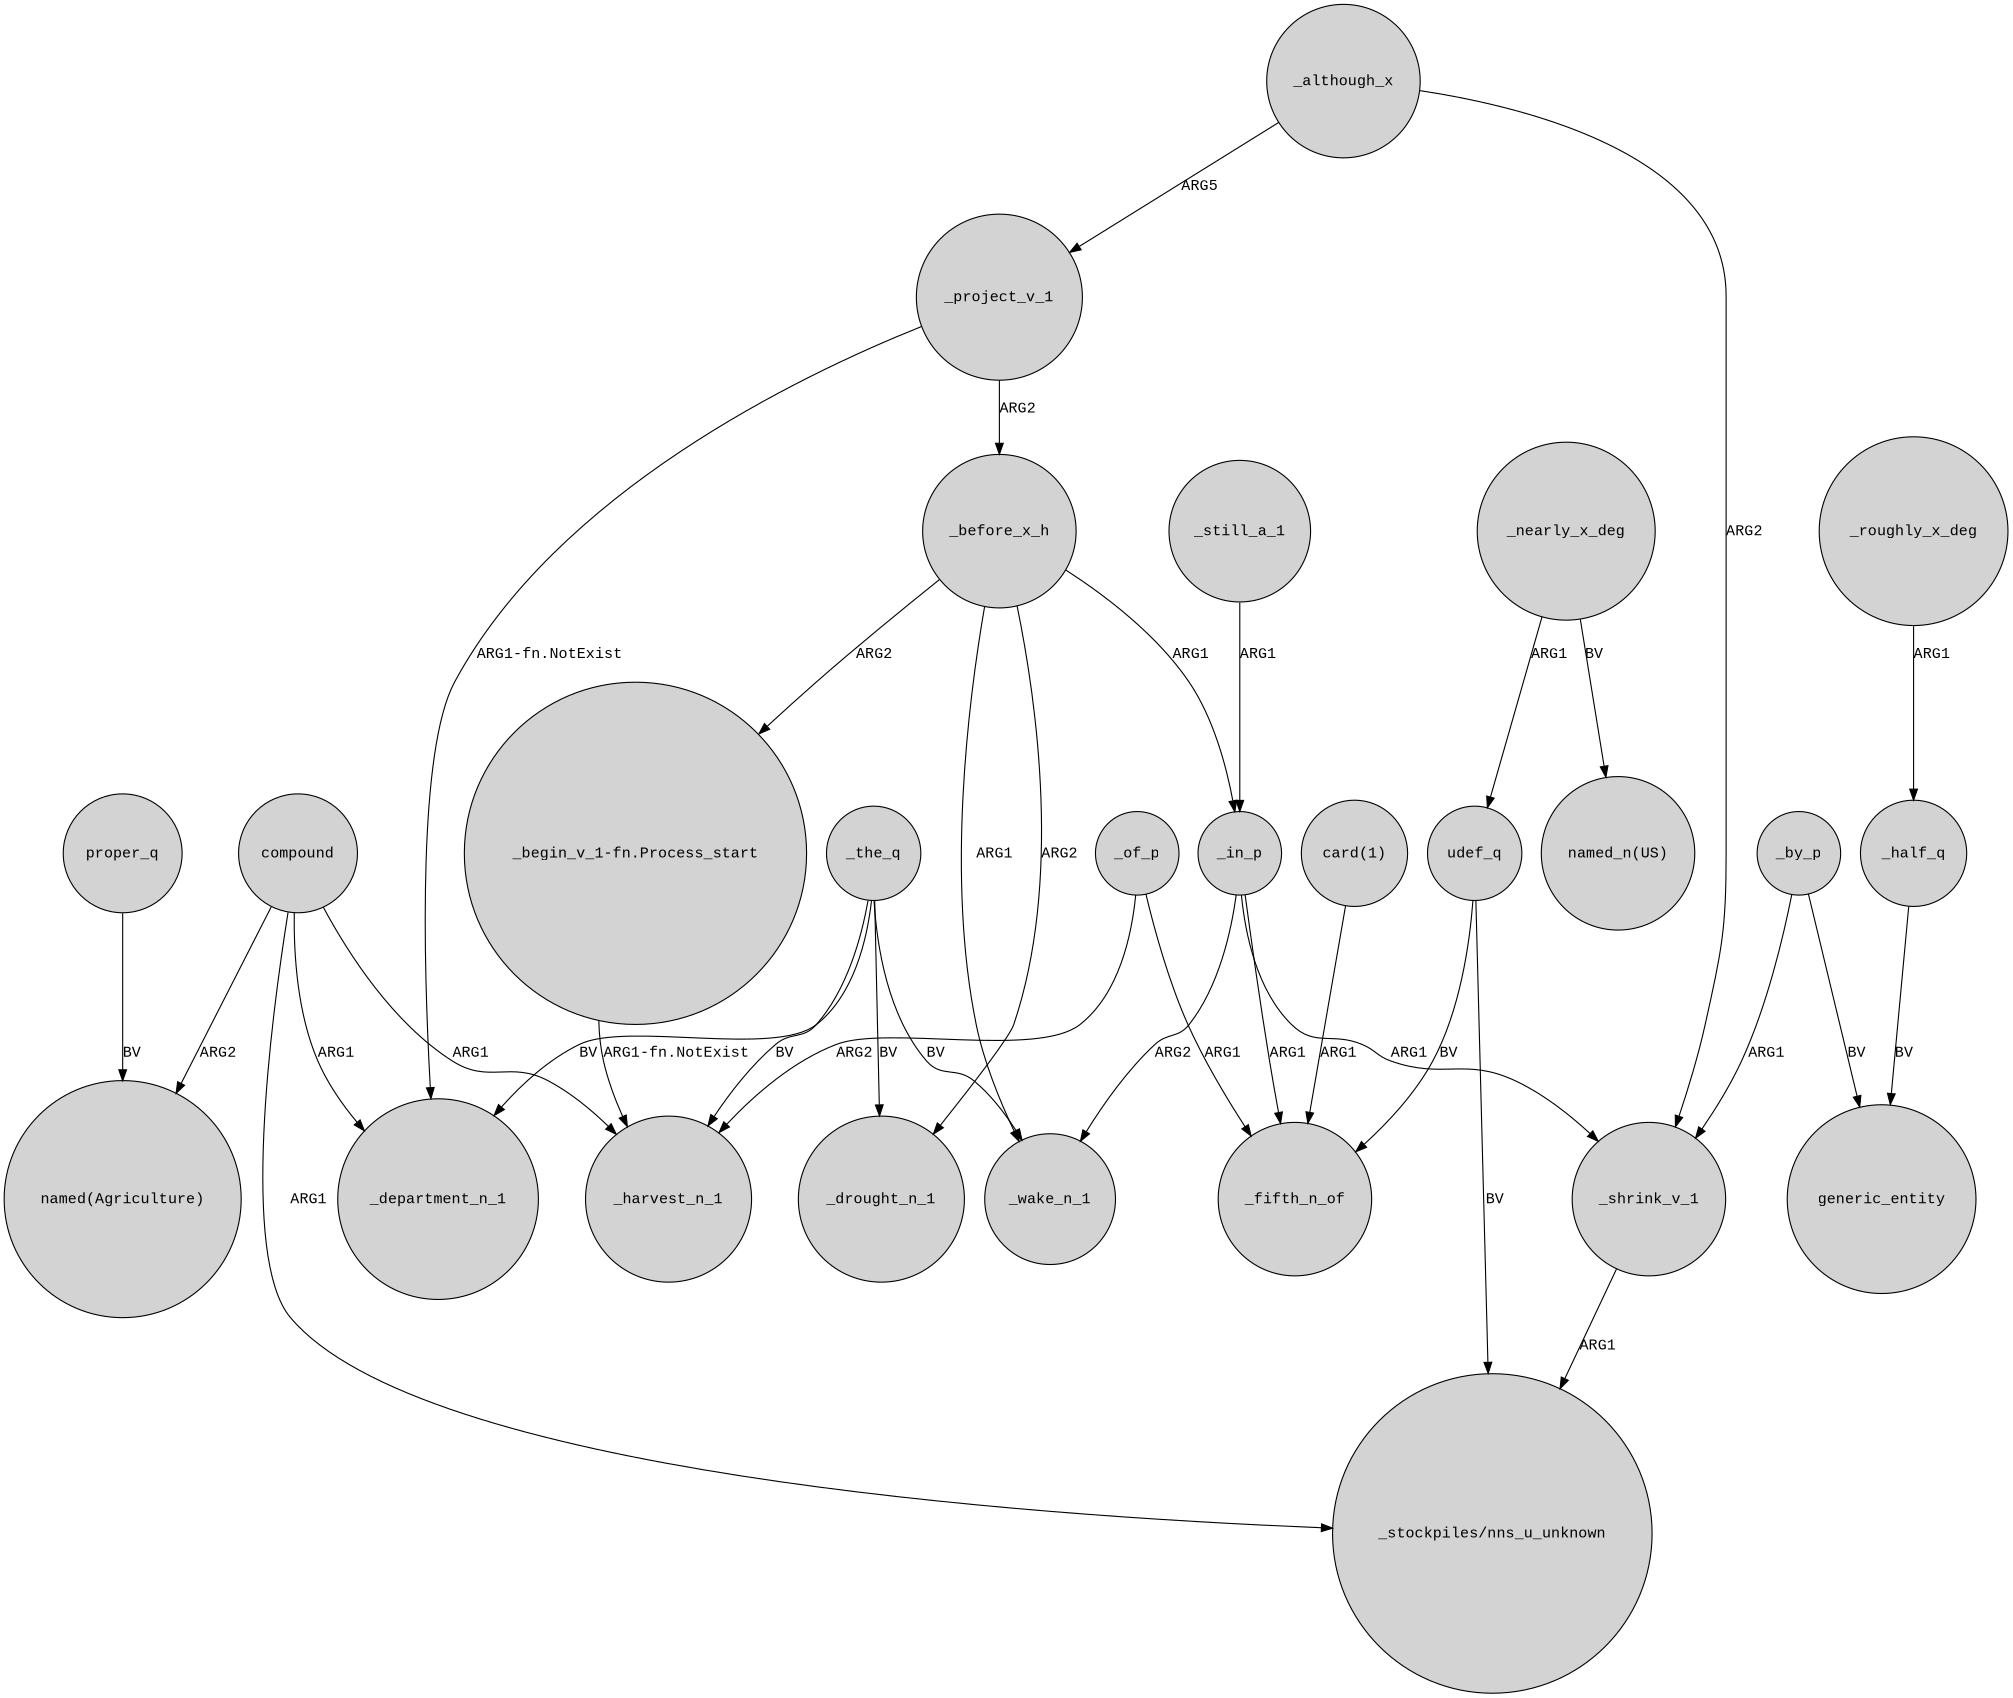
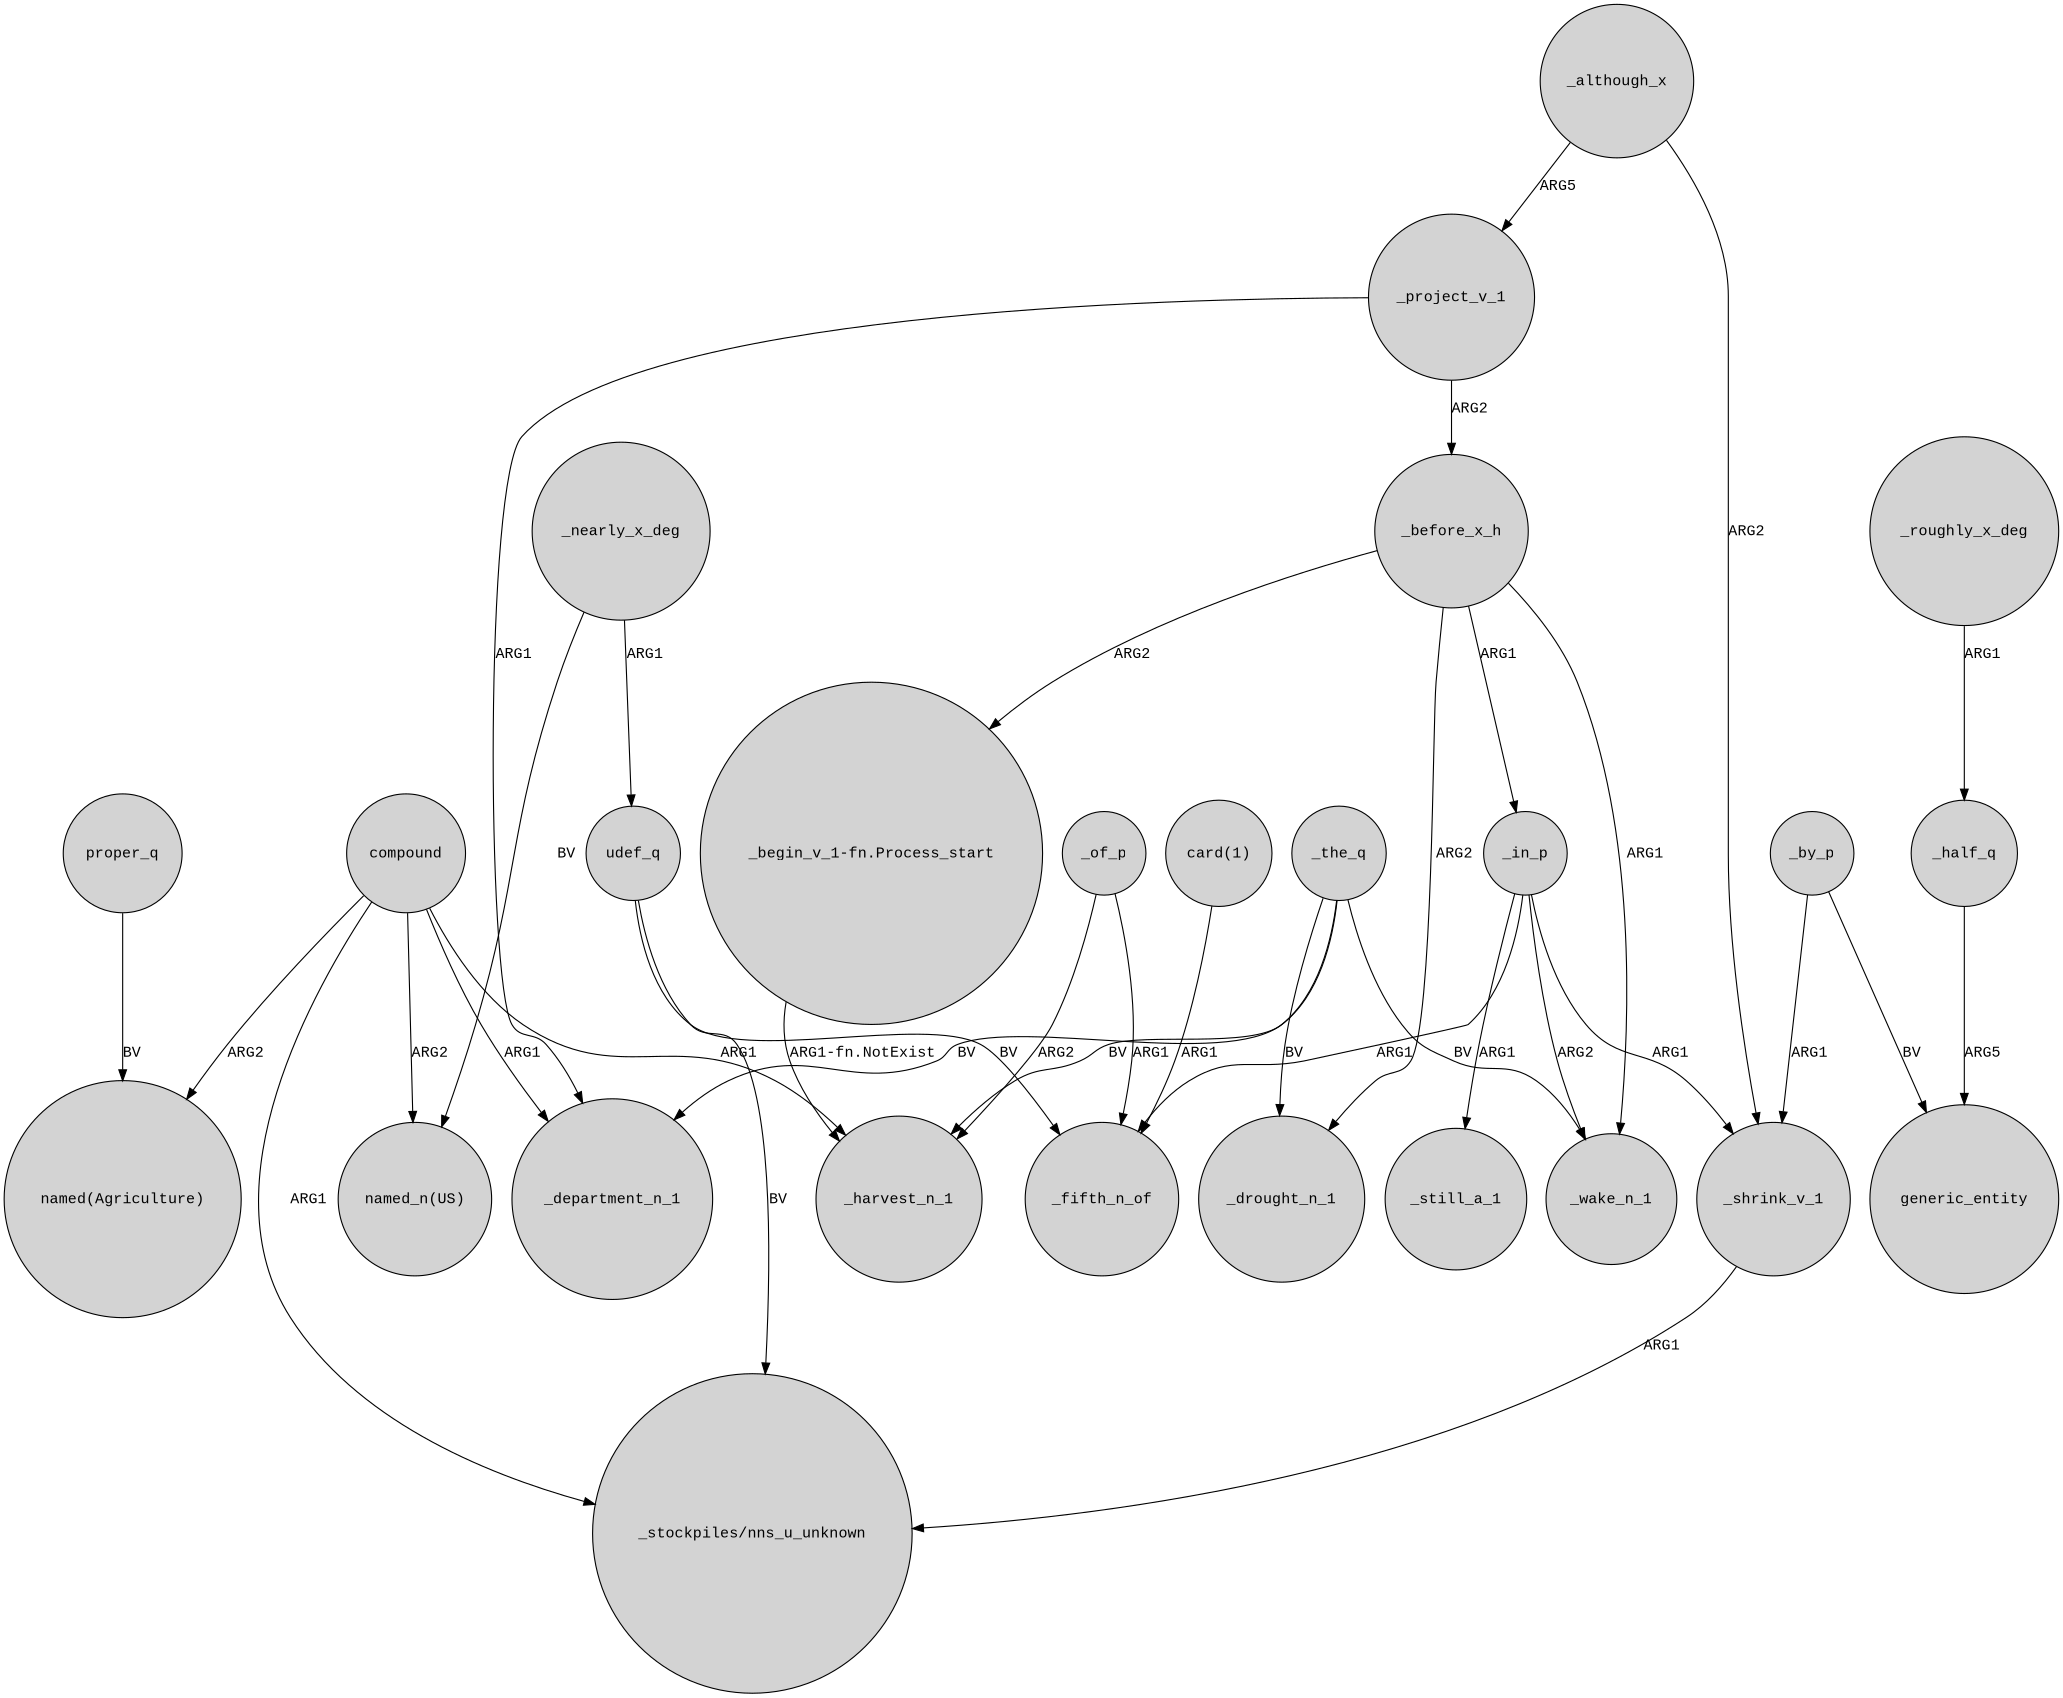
  digraph {
    fontname="Liberation Mono"
    node [fontname="Liberation Mono" shape=circle style=filled]
    edge [fontname="Liberation Mono"]
    compound
    "named(Agriculture)"
    "named_n(US)"
    _department_n_1
    "_stockpiles/nns_u_unknown"
    _harvest_n_1
    udef_q
    _fifth_n_of
    _before_x_h
    "_begin_v_1-fn.Process_start"
    _in_p
    _wake_n_1
    _drought_n_1
    _shrink_v_1
    _the_q
    _by_p
    generic_entity
    _of_p
    proper_q
    _project_v_1
    _although_x
    _half_q
    _roughly_x_deg
    _nearly_x_deg
    _still_a_1
    "card(1)"
    compound -> "named(Agriculture)" [label=ARG2]
+   compound -> "named_n(US)" [label=ARG2]
    compound -> _department_n_1 [label=ARG1]
    compound -> "_stockpiles/nns_u_unknown" [label=ARG1]
    compound -> _harvest_n_1 [label=ARG1]
    udef_q -> "_stockpiles/nns_u_unknown" [label=BV]
    udef_q -> _fifth_n_of [label=BV]
    _before_x_h -> "_begin_v_1-fn.Process_start" [label=ARG2]
    _before_x_h -> _in_p [label=ARG1]
    _before_x_h -> _wake_n_1 [label=ARG1]
    _before_x_h -> _drought_n_1 [label=ARG2]
    "_begin_v_1-fn.Process_start" -> _harvest_n_1 [label="ARG1-fn.NotExist"]
    _in_p -> _fifth_n_of [label=ARG1]
    _in_p -> _wake_n_1 [label=ARG2]
    _in_p -> _shrink_v_1 [label=ARG1]
    _shrink_v_1 -> "_stockpiles/nns_u_unknown" [label=ARG1]
    _the_q -> _department_n_1 [label=BV]
    _the_q -> _harvest_n_1 [label=BV]
    _the_q -> _wake_n_1 [label=BV]
    _the_q -> _drought_n_1 [label=BV]
    _by_p -> _shrink_v_1 [label=ARG1]
    _by_p -> generic_entity [label=BV]
    _of_p -> _harvest_n_1 [label=ARG2]
    _of_p -> _fifth_n_of [label=ARG1]
    proper_q -> "named(Agriculture)" [label=BV]
-   _project_v_1 -> _department_n_1 [label="ARG1-fn.NotExist"]
+   _project_v_1 -> _department_n_1 [label=ARG1]
    _project_v_1 -> _before_x_h [label=ARG2]
    _although_x -> _shrink_v_1 [label=ARG2]
    _although_x -> _project_v_1 [label=ARG5]
-   _half_q -> generic_entity [label=BV]
+   _half_q -> generic_entity [label=ARG5]
    _roughly_x_deg -> _half_q [label=ARG1]
    _nearly_x_deg -> "named_n(US)" [label=BV]
    _nearly_x_deg -> udef_q [label=ARG1]
-   _still_a_1 -> _in_p [label=ARG1]
+   _in_p -> _still_a_1 [label=ARG1]
    "card(1)" -> _fifth_n_of [label=ARG1]
  }
